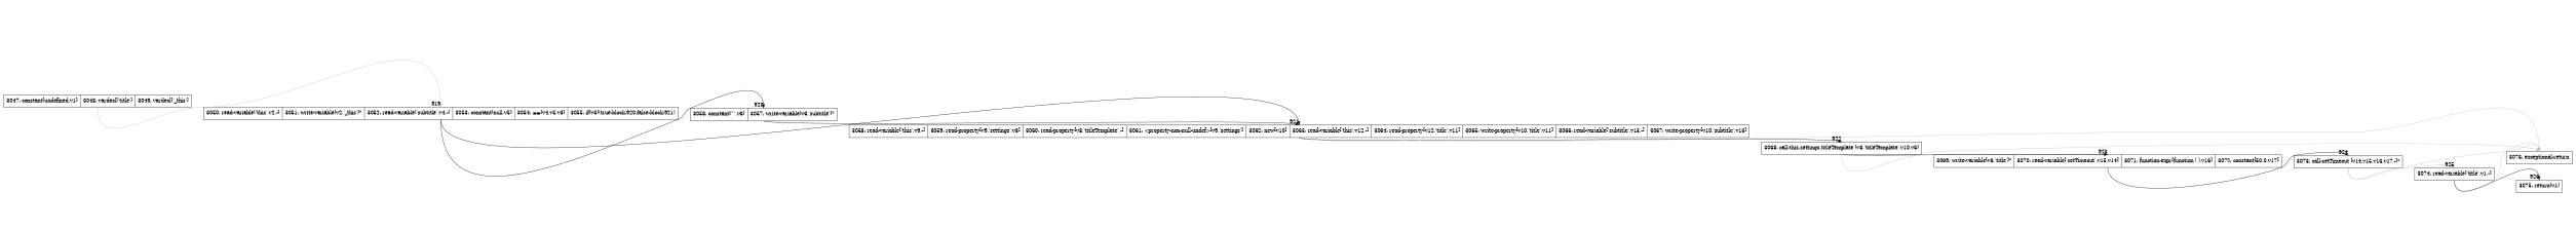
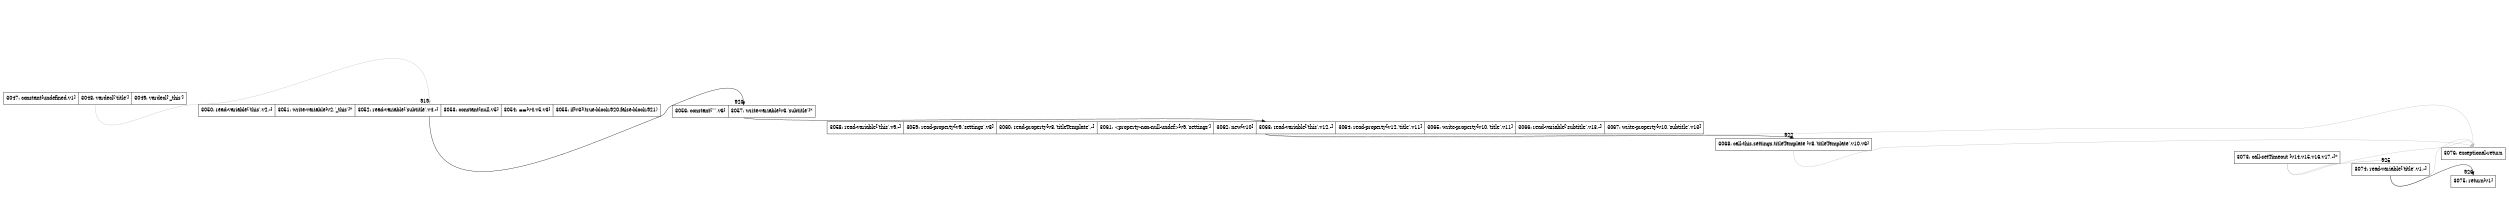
  digraph {
    rankdir=LR
    node [shape=record]
    edge [headport=n tailport=s]
    n1 [label="{3047: constant[undefined,v1]|3048: vardecl['title']|3049: vardecl['_this']}"]
    n2 [label="{3050: read-variable['this',v2,-]|3051: write-variable[v2,'_this']*|3052: read-variable['subtitle',v4,-]|3053: constant[null,v5]|3054: ==[v4,v5,v3]|3055: if[v3](true-block:920,false-block:921)}"]
    n3 [label="{3056: constant[\"\",v6]|3057: write-variable[v6,'subtitle']*}"]
    n4 [label="{3058: read-variable['this',v9,-]|3059: read-property[v9,'settings',v8]|3060: read-property[v8,'titleTemplate',-]|3061: \<property-non-null-undef\>[v9,'settings']|3062: new[v10]|3063: read-variable['this',v12,-]|3064: read-property[v12,'title',v11]|3065: write-property[v10,'title',v11]|3066: read-variable['subtitle',v13,-]|3067: write-property[v10,'subtitle',v13]}"]
    n5 [label="{3076: exceptional-return}"]
    n6 [label="{3068: call-this.settings.titleTemplate [v8,'titleTemplate',v10,v6]}"]
-   n7 [label="{3069: write-variable[v6,'title']*|3070: read-variable['setTimeout',v15,v14]|3071: function-expr[function ( ),v16]|3072: constant[50.0,v17]}"]
    n8 [label="{3073: call-setTimeout [v14,v15,v16,v17,-]*}"]
    n9 [label="{3074: read-variable['title',v1,-]}"]
    n10 [label="{3075: return[v1]}"]
    n1 -> n2 [color=gray headlabel="      919"]
    n2 -> n3 [headlabel="      920"]
-   n2 -> n4 [headlabel="      921"]
    n3 -> n4
    n4 -> n5 [color=gray]
    n4 -> n6 [headlabel="      922"]
    n6 -> n5 [color=gray]
-   n6 -> n7 [headlabel="      923"]
-   n7 -> n8 [headlabel="      924"]
    n8 -> n5 [color=gray]
    n8 -> n9 [color=gray headlabel="      925"]
    n9 -> n5 [color=gray]
    n9 -> n10 [headlabel="      926"]
  }
